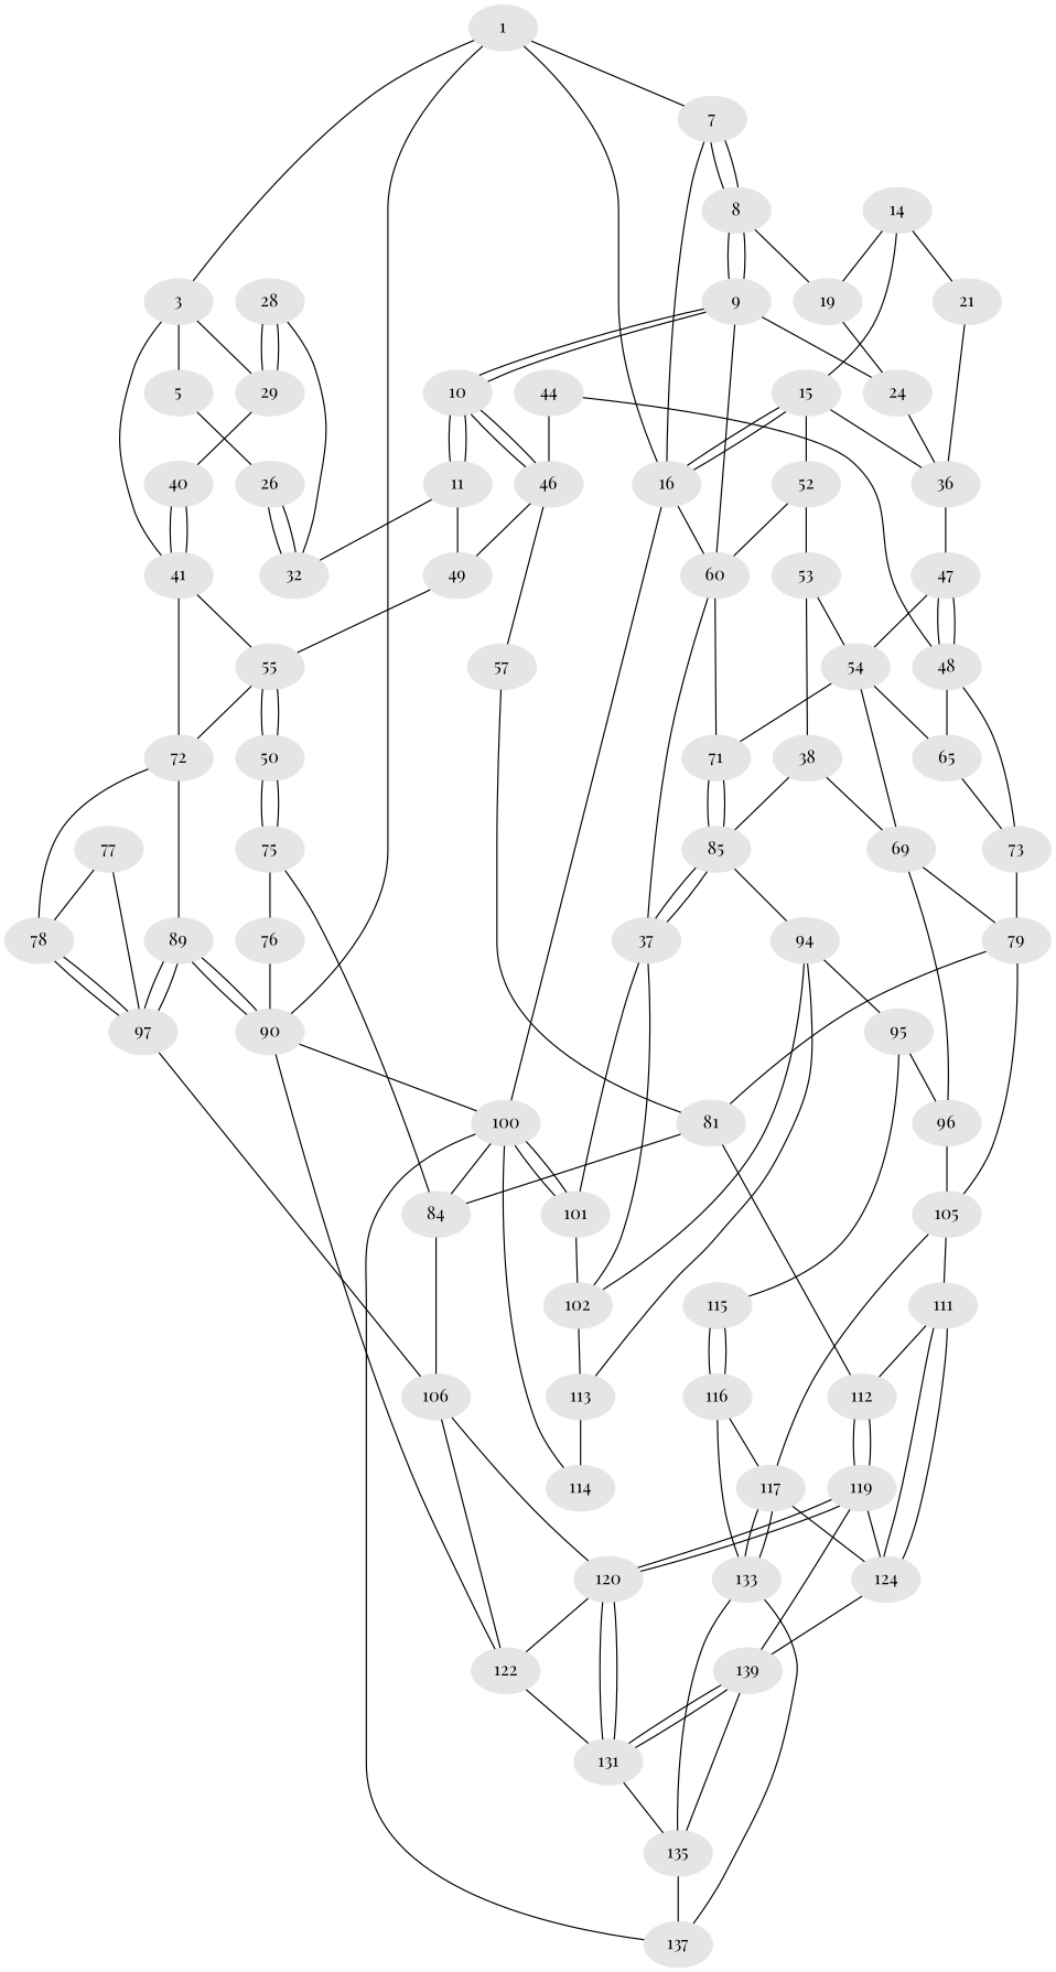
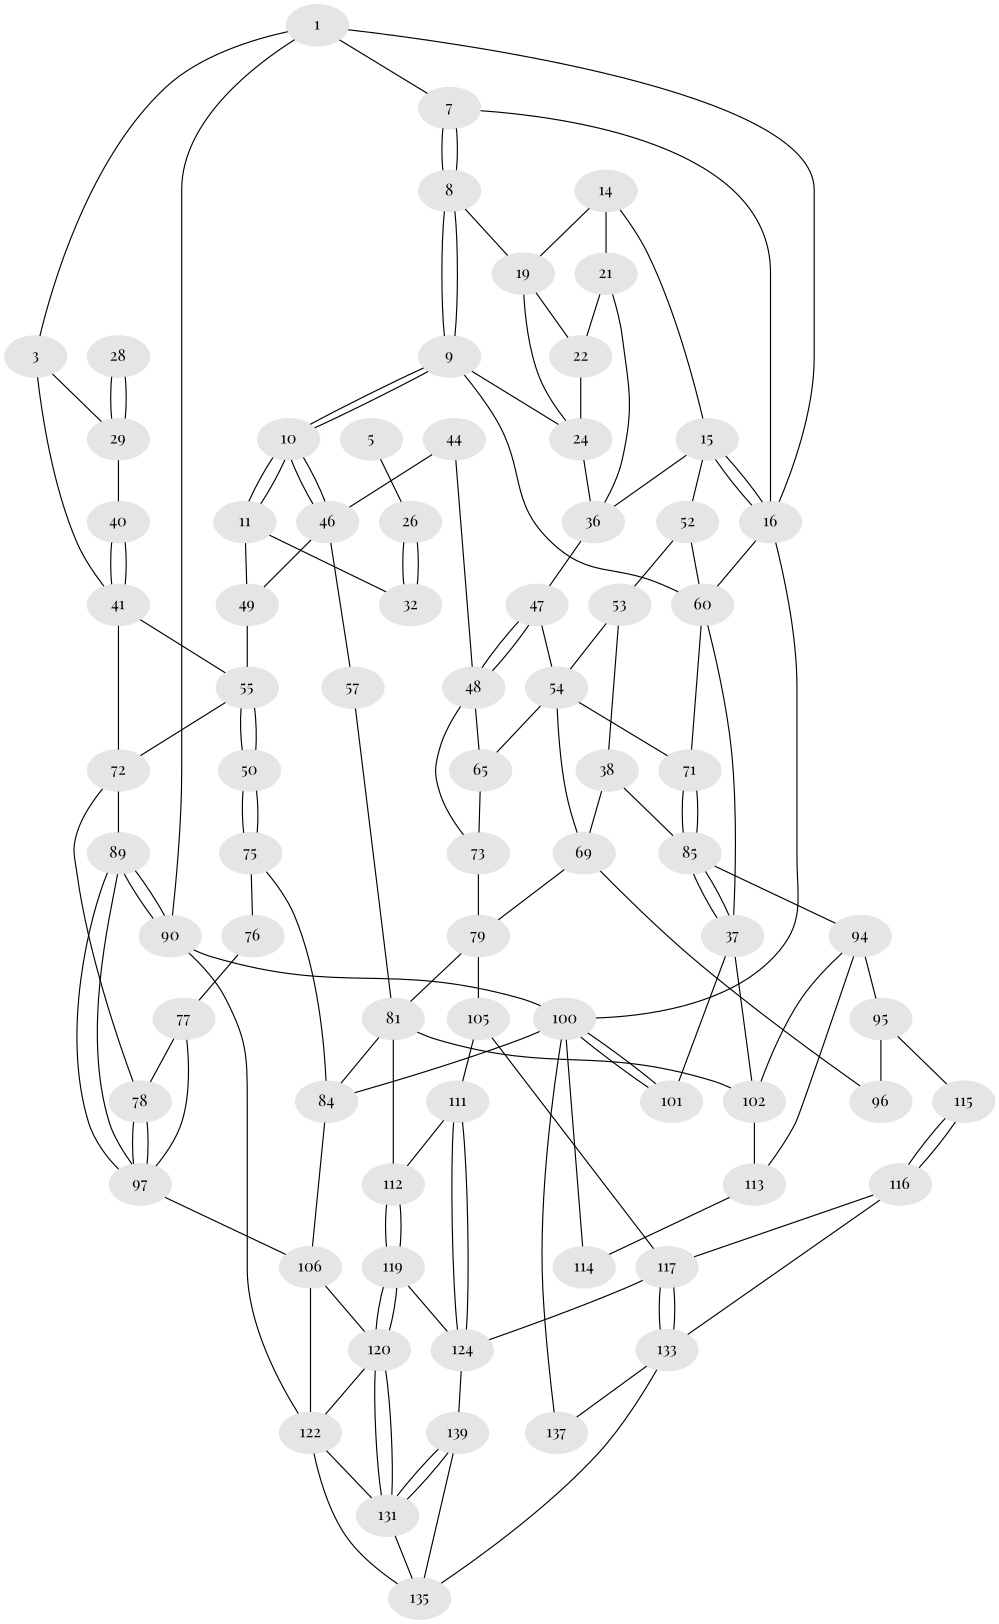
  graph {
    fontname="Playfair Display"
    node [color=gray90 fontname="Playfair Display" style=filled]
    edge [fontname="Playfair Display"]
    1 [super="+2"]
    3 [super="+4"]
    7 [super="+18"]
    16 [super="+17"]
    90
    5
    29 [super="+35"]
    41 [super="+42"]
    8
    60 [super="+61"]
    100 [super="+127"]
    122 [super="+123"]
    26 [super="+27"]
    40
    55 [super="+56"]
    72 [super="+73"]
    32 [super="+33"]
    11 [super="+39"]
    49 [super="+50"]
    9 [super="+31"]
    19 [super="+20"]
    10
    24 [super="+30"]
+   22 [super="+23"]
    46 [super="+51"]
    36 [super="+37"]
    44 [super="+45"]
    48 [super="+66"]
    57 [super="+63"]
    n30 [label=14 super="+14"]
    15 [super="+38"]
    21 [super="+25"]
    52
    47
    53 [super="+67"]
    71
    n37 [label=37 super="+88"]
    84 [super="+92"]
    101
    114 [super="+128"]
    137
    28 [super="+34"]
    54 [super="+64"]
    n44 [label=50]
    78
    89
    65
    n48 [label=73 super="+74"]
    81 [super="+83"]
    69 [super="+91"]
    79 [super="+80"]
    n52 [label=38]
    85 [super="+86"]
    96 [super="+104"]
    75 [super="+82"]
    112
    76 [super="+93"]
    102 [super="+108"]
    94 [super="+103"]
    105 [super="+110"]
    97 [super="+99"]
    77 [super="+98"]
    106 [super="+107"]
    111
    117 [super="+118"]
    119 [super="+125"]
    120 [super="+121"]
    95 [super="+109"]
    113
    131 [super="+136"]
    115
    116 [super="+129"]
    124 [super="+126"]
    133 [super="+134"]
    n75 [label=139 super="+132"]
    135 [super="+138"]
    1 -- 3
    1 -- 7
    1 -- 16
    1 -- 90
-   3 -- 5
    3 -- 29
    3 -- 41
    7 -- 16
    7 -- 8
    7 -- 8
    16 -- 60
    16 -- 100
    90 -- 100
    90 -- 122
    5 -- 26
    29 -- 40
    41 -- 55
    41 -- 72
    8 -- 9
    8 -- 9
    8 -- 19
    60 -- 71
    60 -- n37
    100 -- 84
    100 -- 101
    100 -- 101
    100 -- 114
    100 -- 137
    122 -- 131
    26 -- 32
    26 -- 32
    40 -- 41
    40 -- 41
    55 -- 72
    55 -- n44
    55 -- n44
    72 -- 78
    72 -- 89
    11 -- 32
    11 -- 49
    49 -- 55
    9 -- 60
    9 -- 10
    9 -- 10
    9 -- 24
    19 -- 24
+   19 -- 22
    10 -- 11
    10 -- 11
    10 -- 46
    10 -- 46
    24 -- 36
+   22 -- 24
    46 -- 49
    46 -- 57
    36 -- 47
    44 -- 46
    44 -- 48
    48 -- 65
    48 -- n48
    57 -- 81
    n30 -- 19
    n30 -- 15
    n30 -- 21
    15 -- 16
    15 -- 16
    15 -- 36
    15 -- 52
+   21 -- 22 [weight=2]
    21 -- 36
    52 -- 60
    52 -- 53
    47 -- 48
    47 -- 48
    47 -- 54
    53 -- 54
    53 -- n52
    71 -- 85
    71 -- 85
    n37 -- 101
    n37 -- 102
    84 -- 106
-   101 -- 102
+   81 -- 102
    28 -- 29 [weight=2]
    28 -- 29
-   28 -- 32
    54 -- 71
    54 -- 65
    54 -- 69
    n44 -- 75
    n44 -- 75
    78 -- 97
    78 -- 97
    89 -- 90
    89 -- 90
    89 -- 97
    89 -- 97
    65 -- n48
    n48 -- 79
    81 -- 84
    81 -- 112
    69 -- 79
    69 -- 96
    79 -- 81
    79 -- 105
    n52 -- 69
    n52 -- 85
    85 -- n37
    85 -- n37
    85 -- 94
-   96 -- 105
    75 -- 84
    75 -- 76
    112 -- 119
    112 -- 119
-   76 -- 90 [weight=2]
+   76 -- 77 [weight=2]
    102 -- 113
    94 -- 102
    94 -- 95
    94 -- 113
    105 -- 111
    105 -- 117
    97 -- 106
    77 -- 78
    77 -- 97
    106 -- 122
    106 -- 120
    111 -- 112
    111 -- 124
    111 -- 124
    117 -- 124
    117 -- 133
    117 -- 133
    119 -- 120
    119 -- 120
    119 -- 124
-   119 -- n75
    120 -- 122
    120 -- 131
    120 -- 131
    95 -- 96 [weight=2]
    95 -- 115
    113 -- 114
    131 -- 135
    115 -- 116
    115 -- 116
    116 -- 117
    116 -- 133
    124 -- n75
    133 -- 137
    133 -- 135
    n75 -- 131
    n75 -- 131
    n75 -- 135
-   135 -- 137
+   135 -- 122
  }
